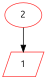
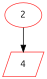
  digraph {
    fontname=Ubuntu
    node [color=firebrick1 fontname=Ubuntu]
-   4 [shape=parallelogram label=1]
+   4 [shape=parallelogram]
    2 [shape=ellipse]
    2 -> 4 [fontname=Ubuntu]
  }
